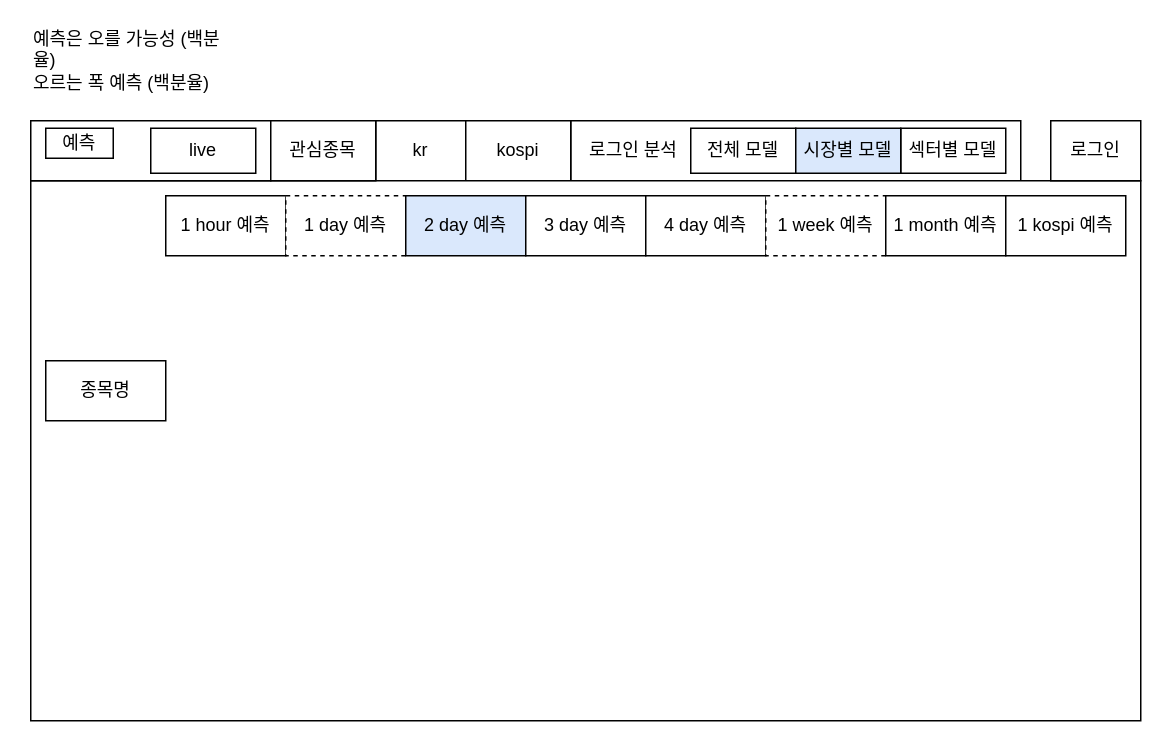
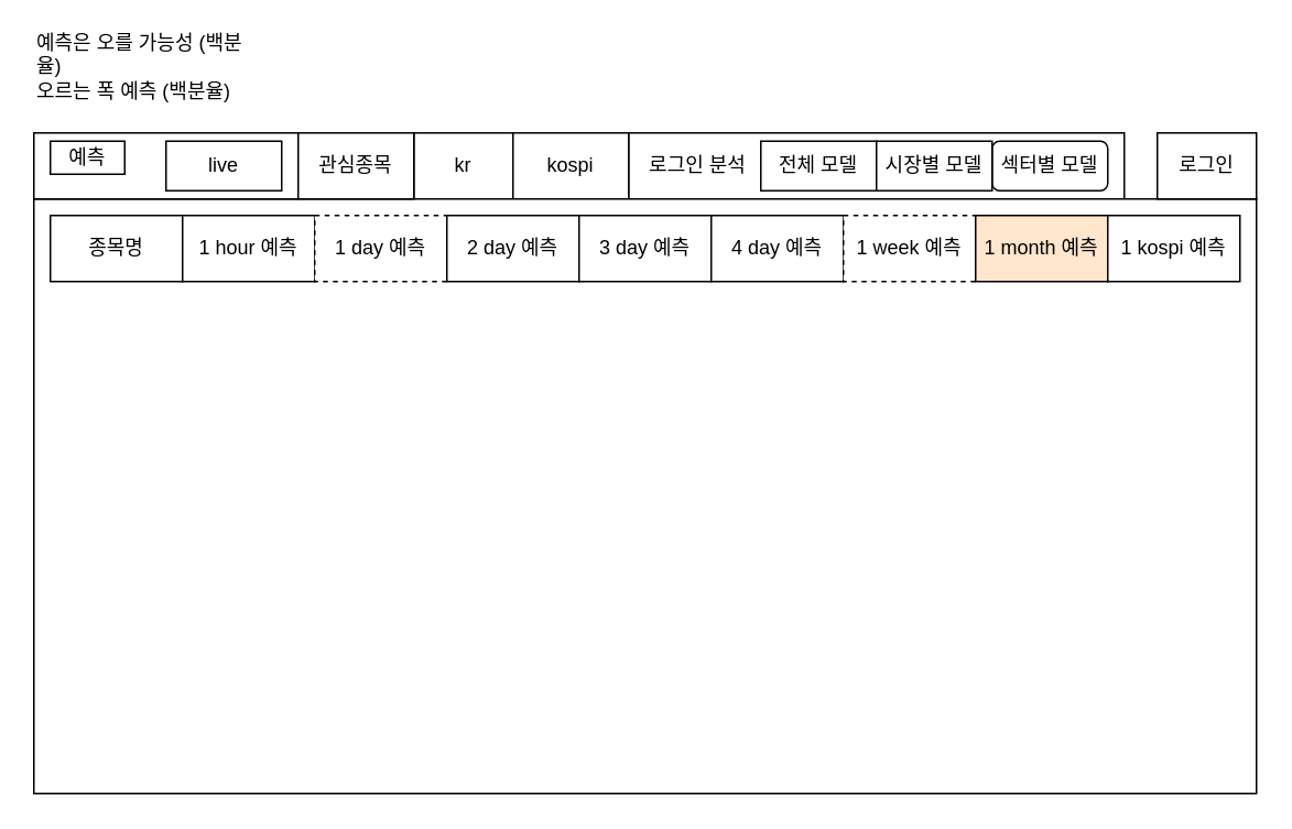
  <mxCell id="0" />
  <mxCell id="1" parent="0" />
  <mxCell id="2" value="" style="rounded=0;whiteSpace=wrap;html=1;" vertex="1" parent="1"><mxGeometry x="380" y="80" width="300" height="40" as="geometry" /></mxCell>
  <mxCell id="3" value="kr" style="rounded=0;whiteSpace=wrap;html=1;" vertex="1" parent="1"><mxGeometry x="250" y="80" width="60" height="40" as="geometry" /></mxCell>
  <mxCell id="4" value="kospi" style="rounded=0;whiteSpace=wrap;html=1;" vertex="1" parent="1"><mxGeometry x="310" y="80" width="70" height="40" as="geometry" /></mxCell>
  <mxCell id="5" value="" style="rounded=0;whiteSpace=wrap;html=1;" vertex="1" parent="1"><mxGeometry x="20" y="120" width="740" height="360" as="geometry" /></mxCell>
- <mxCell id="6" value="종목명" style="rounded=0;whiteSpace=wrap;html=1;" vertex="1" parent="1"><mxGeometry x="30" y="240" width="80" height="40" as="geometry" /></mxCell>
+ <mxCell id="6" value="종목명" style="rounded=0;whiteSpace=wrap;html=1;" vertex="1" parent="1"><mxGeometry x="30" y="130" width="80" height="40" as="geometry" /></mxCell>
  <mxCell id="7" value="1 hour 예측" style="rounded=0;whiteSpace=wrap;html=1;" vertex="1" parent="1"><mxGeometry x="110" y="130" width="80" height="40" as="geometry" /></mxCell>
  <mxCell id="8" value="1 day 예측" style="rounded=0;whiteSpace=wrap;html=1;dashed=1;" vertex="1" parent="1"><mxGeometry x="190" y="130" width="80" height="40" as="geometry" /></mxCell>
- <mxCell id="9" value="2 day 예측" style="rounded=0;whiteSpace=wrap;html=1;fillColor=#dae8fc;" vertex="1" parent="1"><mxGeometry x="270" y="130" width="80" height="40" as="geometry" /></mxCell>
+ <mxCell id="9" value="2 day 예측" style="rounded=0;whiteSpace=wrap;html=1;" vertex="1" parent="1"><mxGeometry x="270" y="130" width="80" height="40" as="geometry" /></mxCell>
  <mxCell id="10" value="전체 모델" style="rounded=0;whiteSpace=wrap;html=1;" vertex="1" parent="1"><mxGeometry x="460" y="85" width="70" height="30" as="geometry" /></mxCell>
- <mxCell id="11" value="섹터별 모델" style="rounded=0;whiteSpace=wrap;html=1;" vertex="1" parent="1"><mxGeometry x="600" y="85" width="70" height="30" as="geometry" /></mxCell>
- <mxCell id="12" value="시장별 모델" style="rounded=0;whiteSpace=wrap;html=1;fillColor=#dae8fc;" vertex="1" parent="1"><mxGeometry x="530" y="85" width="70" height="30" as="geometry" /></mxCell>
+ <mxCell id="11" value="섹터별 모델" style="whiteSpace=wrap;html=1;rounded=1;" vertex="1" parent="1"><mxGeometry x="600" y="85" width="70" height="30" as="geometry" /></mxCell>
+ <mxCell id="12" value="시장별 모델" style="rounded=0;whiteSpace=wrap;html=1;" vertex="1" parent="1"><mxGeometry x="530" y="85" width="70" height="30" as="geometry" /></mxCell>
  <mxCell id="13" value="3 day 예측" style="rounded=0;whiteSpace=wrap;html=1;" vertex="1" parent="1"><mxGeometry x="350" y="130" width="80" height="40" as="geometry" /></mxCell>
  <mxCell id="14" value="4 day 예측" style="rounded=0;whiteSpace=wrap;html=1;" vertex="1" parent="1"><mxGeometry x="430" y="130" width="80" height="40" as="geometry" /></mxCell>
  <mxCell id="15" value="" style="rounded=0;whiteSpace=wrap;html=1;" vertex="1" parent="1"><mxGeometry x="20" y="80" width="160" height="40" as="geometry" /></mxCell>
  <mxCell id="16" value="예측" style="rounded=0;whiteSpace=wrap;html=1;" vertex="1" parent="1"><mxGeometry x="30" y="85" width="45" height="20" as="geometry" /></mxCell>
  <mxCell id="17" value="live" style="rounded=0;whiteSpace=wrap;html=1;" vertex="1" parent="1"><mxGeometry x="100" y="85" width="70" height="30" as="geometry" /></mxCell>
  <mxCell id="18" value="1 week 예측" style="rounded=0;whiteSpace=wrap;html=1;dashed=1;" vertex="1" parent="1"><mxGeometry x="510" y="130" width="80" height="40" as="geometry" /></mxCell>
- <mxCell id="19" value="1 month 예측" style="rounded=0;whiteSpace=wrap;html=1;" vertex="1" parent="1"><mxGeometry x="590" y="130" width="80" height="40" as="geometry" /></mxCell>
+ <mxCell id="19" value="1 month 예측" style="rounded=0;whiteSpace=wrap;html=1;fillColor=#ffe6cc;" vertex="1" parent="1"><mxGeometry x="590" y="130" width="80" height="40" as="geometry" /></mxCell>
  <mxCell id="20" value="1 kospi 예측" style="rounded=0;whiteSpace=wrap;html=1;" vertex="1" parent="1"><mxGeometry x="670" y="130" width="80" height="40" as="geometry" /></mxCell>
  <mxCell id="21" value="관심종목" style="rounded=0;whiteSpace=wrap;html=1;" vertex="1" parent="1"><mxGeometry x="180" y="80" width="70" height="40" as="geometry" /></mxCell>
  <mxCell id="22" value="로그인" style="rounded=0;whiteSpace=wrap;html=1;" vertex="1" parent="1"><mxGeometry x="700" y="80" width="60" height="40" as="geometry" /></mxCell>
  <mxCell id="23" value="예측은 오를 가능성 (백분율)&lt;br&gt;오르는 폭 예측 (백분율)" style="text;html=1;strokeColor=none;fillColor=none;align=left;verticalAlign=middle;whiteSpace=wrap;rounded=0;" vertex="1" parent="1"><mxGeometry x="20" y="20" width="140" height="40" as="geometry" /></mxCell>
  <mxCell id="24" value="로그인 분석" style="text;html=1;strokeColor=none;fillColor=none;align=center;verticalAlign=middle;whiteSpace=wrap;rounded=0;" vertex="1" parent="1"><mxGeometry x="384" y="85" width="76" height="30" as="geometry" /></mxCell>
